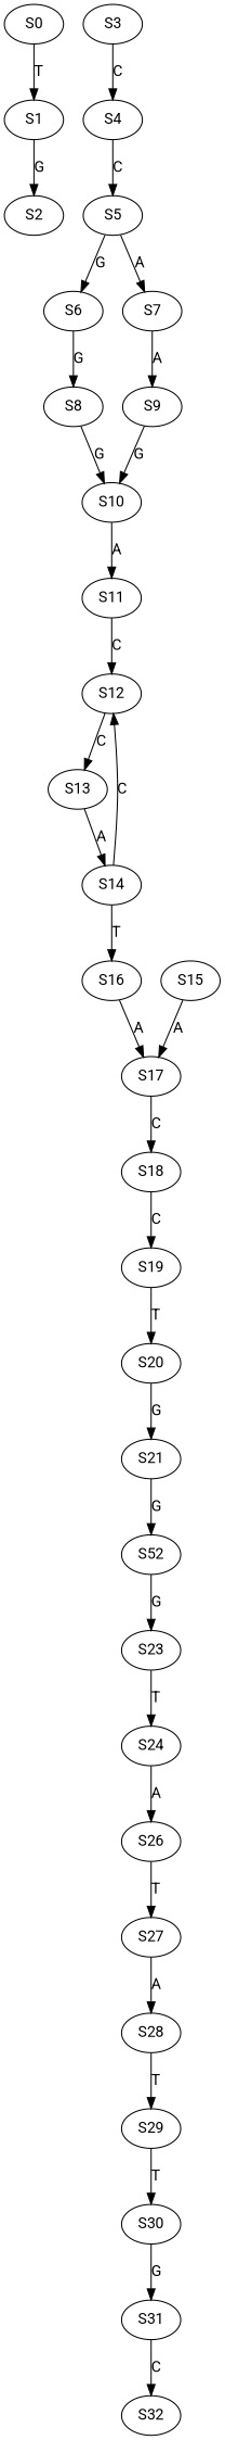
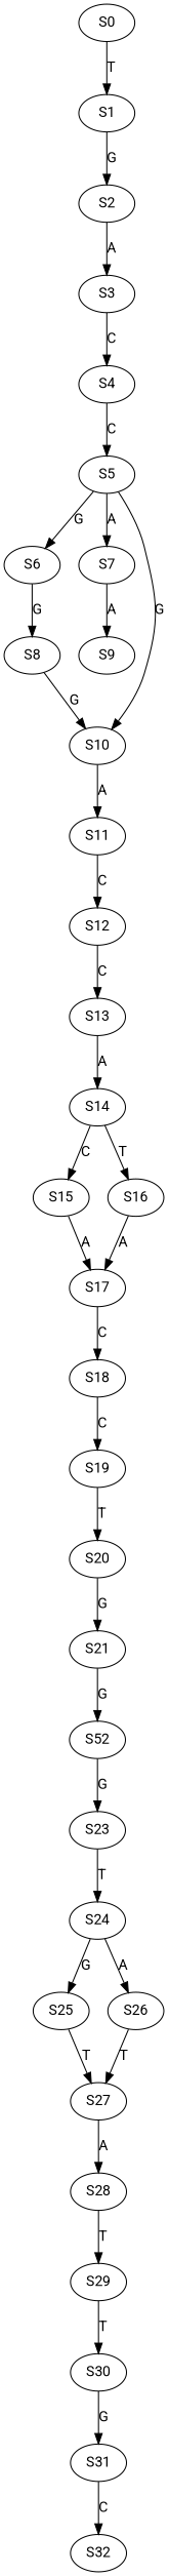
  strict digraph {
    fontname=Roboto
    node [fontname=Roboto]
    edge [fontname=Roboto]
    S0
    S1
    S2
    S3
    S4
    S5
    S6
    S7
    S8
    S9
    S10
    S11
    S12
    S13
    S14
    S15
    S16
    S17
    S18
    S19
    S20
    S21
    n23 [label=S52]
    S23
    S24
+   S25
    S26
    S27
    S28
    S29
    S30
    S31
    S32
    S0 -> S1 [label=T]
    S1 -> S2 [label=G]
+   S2 -> S3 [label=A]
    S3 -> S4 [label=C]
    S4 -> S5 [label=C]
    S5 -> S6 [label=G]
    S5 -> S7 [label=A]
    S6 -> S8 [label=G]
    S7 -> S9 [label=A]
    S8 -> S10 [label=G]
-   S9 -> S10 [label=G]
+   S5 -> S10 [label=G]
    S10 -> S11 [label=A]
    S11 -> S12 [label=C]
    S12 -> S13 [label=C]
    S13 -> S14 [label=A]
-   S14 -> S12 [label=C]
+   S14 -> S15 [label=C]
    S14 -> S16 [label=T]
    S15 -> S17 [label=A]
    S16 -> S17 [label=A]
    S17 -> S18 [label=C]
    S18 -> S19 [label=C]
    S19 -> S20 [label=T]
    S20 -> S21 [label=G]
    S21 -> n23 [label=G]
    n23 -> S23 [label=G]
    S23 -> S24 [label=T]
+   S24 -> S25 [label=G]
    S24 -> S26 [label=A]
+   S25 -> S27 [label=T]
    S26 -> S27 [label=T]
    S27 -> S28 [label=A]
    S28 -> S29 [label=T]
    S29 -> S30 [label=T]
    S30 -> S31 [label=G]
    S31 -> S32 [label=C]
  }
